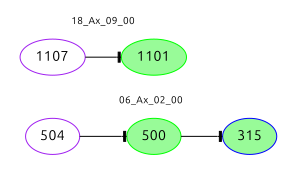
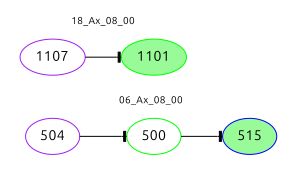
  digraph {
    fontname=Ubuntu
    rankdir=LR
    node [color=purple fillcolor=white fontname=Ubuntu style=filled]
    edge [arrowhead=tee color=black fontname=Ubuntu]
    n1 [label=504]
-   n2 [color=green fillcolor=palegreen label=500]
-   n3 [color=blue fillcolor=palegreen label=315]
+   n2 [color=green label=500]
+   n3 [color=blue fillcolor=palegreen label=515]
    n4 [label=1107]
    n5 [color=green fillcolor=palegreen label=1101]
    subgraph cluster_1 {
      color=white
      fontsize=10
-     label="06_Ax_02_00"
+     label="06_Ax_08_00"
      n1
      n2
      n3
    }
    subgraph cluster_2 {
      color=white
      fontsize=10
-     label="18_Ax_09_00"
+     label="18_Ax_08_00"
      n4
      n5
    }
    n1 -> n2
    n2 -> n3
    n4 -> n5
  }
